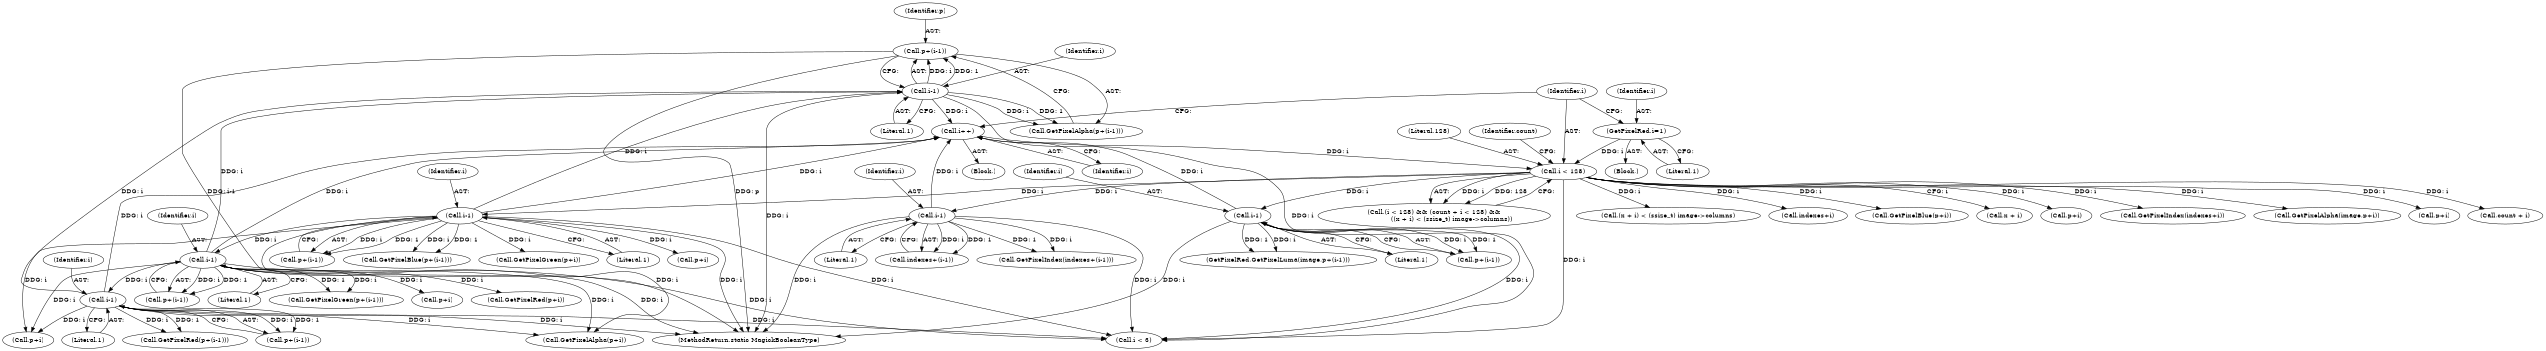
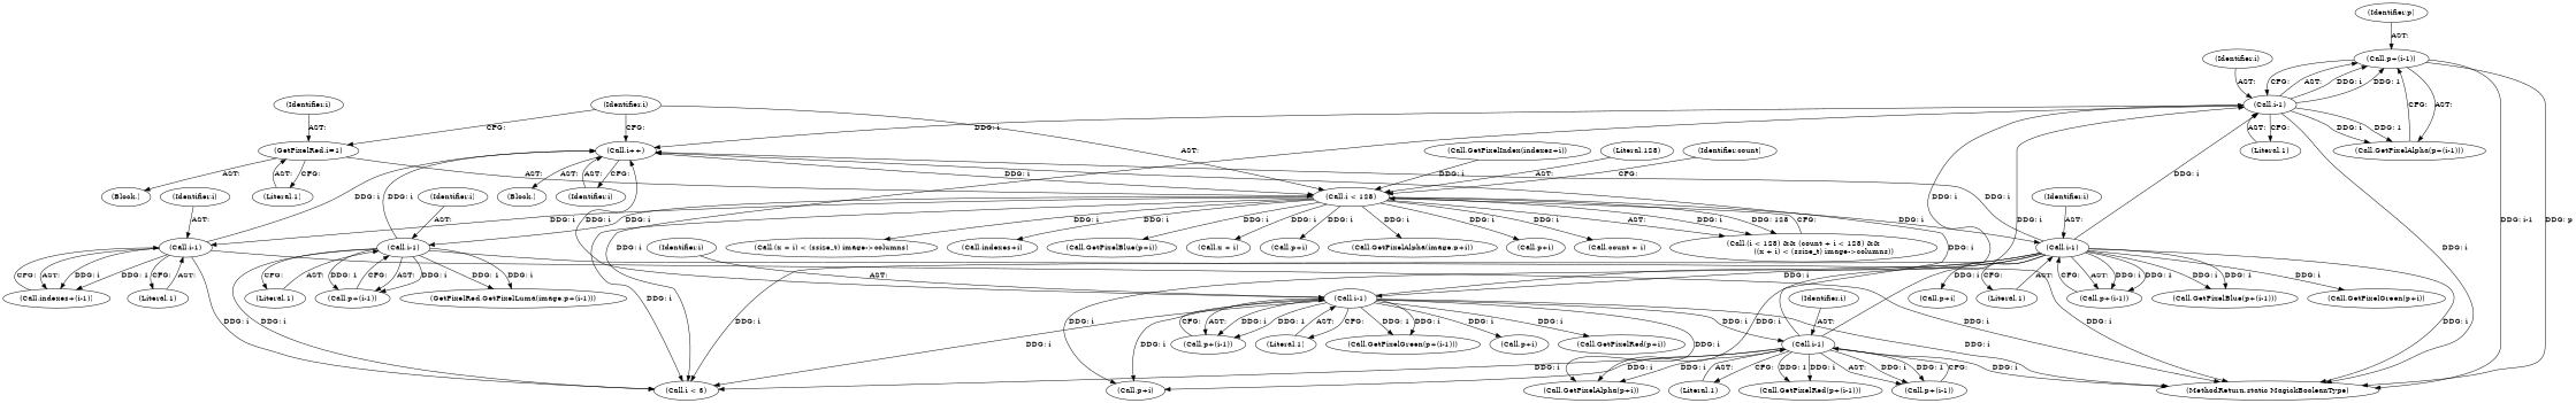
  digraph {
    n1 [label="(Call,p+(i-1))"]
    n2 [label="(Call,i-1)"]
    n3 [label="(MethodReturn,static MagickBooleanType)"]
    n4 [label="(Call,GetPixelAlpha(p+(i-1)))"]
    n5 [label="(Call,i++)"]
    n6 [label="(Call,i < 3)"]
    n7 [label="(Literal,1)"]
    n8 [label="(Call,i < 128)"]
    n9 [label="(Block,)"]
    n10 [label="(Identifier,i)"]
    n11 [label="(Call,i-1)"]
    n12 [label="(Call,i-1)"]
    n13 [label="(Call,p+(i-1))"]
    n14 [label="(Literal,1)"]
    n15 [label="(Call,GetPixelGreen(p+(i-1)))"]
    n16 [label="(Call,p+i)"]
    n17 [label="(Call,p+i)"]
    n18 [label="(Call,GetPixelRed(p+i))"]
    n19 [label="(Call,GetPixelAlpha(p+i))"]
    n20 [label="(Call,p+(i-1))"]
    n21 [label="(Literal,1)"]
    n22 [label="(Call,GetPixelRed(p+(i-1)))"]
    n23 [label="(Call,i-1)"]
    n24 [label="(Call,p+(i-1))"]
    n25 [label="(Call,GetPixelBlue(p+(i-1)))"]
    n26 [label="(Call,GetPixelGreen(p+i))"]
    n27 [label="(Literal,1)"]
    n28 [label="(Call,p+i)"]
    n29 [label="(Call,i-1)"]
    n30 [label="(Call,i-1)"]
    n31 [label="(Call,(x + i) < (ssize_t) image->columns)"]
    n32 [label="(Call,indexes+i)"]
    n33 [label="(Call,GetPixelBlue(p+i))"]
    n34 [label="(Call,x + i)"]
    n35 [label="(Call,p+i)"]
    n36 [label="(Call,GetPixelIndex(indexes+i))"]
    n37 [label="(Call,GetPixelAlpha(image,p+i))"]
    n38 [label="(Call,p+i)"]
    n39 [label="(Call,count + i)"]
    n40 [label="(Call,(i < 128) && (count + i < 128) &&\n                 ((x + i) < (ssize_t) image->columns))"]
    n41 [label="(Literal,1)"]
    n42 [label="(Call,indexes+(i-1))"]
-   n43 [label="(Call,GetPixelIndex(indexes+(i-1)))"]
    n44 [label="(GetPixelRed,GetPixelLuma(image,p+(i-1)))"]
    n45 [label="(Literal,1)"]
    n46 [label="(Call,p+(i-1))"]
    n47 [label="(Literal,128)"]
    n48 [label="(GetPixelRed,i=1)"]
    n49 [label="(Literal,1)"]
    n50 [label="(Block,)"]
    n51 [label="(Identifier,i)"]
    n52 [label="(Identifier,i)"]
    n53 [label="(Identifier,i)"]
    n54 [label="(Identifier,i)"]
    n55 [label="(Identifier,count)"]
    n56 [label="(Identifier,i)"]
    n57 [label="(Identifier,i)"]
    n58 [label="(Identifier,i)"]
    n59 [label="(Identifier,i)"]
    n60 [label="(Identifier,p)"]
    n1 -> n2 [label="CFG: "]
    n1 -> n3 [label="DDG: i-1"]
    n1 -> n3 [label="DDG: p"]
    n1 -> n4 [label="AST: "]
    n2 -> n1 [label="AST: "]
    n2 -> n1 [label="DDG: i"]
    n2 -> n1 [label="DDG: 1"]
    n2 -> n3 [label="DDG: i"]
    n2 -> n4 [label="DDG: i"]
    n2 -> n4 [label="DDG: 1"]
    n2 -> n5 [label="DDG: i"]
    n2 -> n6 [label="DDG: i"]
    n2 -> n7 [label="CFG: "]
    n4 -> n1 [label="CFG: "]
    n5 -> n8 [label="DDG: i"]
    n5 -> n9 [label="AST: "]
    n5 -> n10 [label="CFG: "]
    n7 -> n2 [label="AST: "]
    n8 -> n6 [label="DDG: i"]
    n8 -> n23 [label="DDG: i"]
    n8 -> n29 [label="DDG: i"]
    n8 -> n30 [label="DDG: i"]
    n8 -> n31 [label="DDG: i"]
    n8 -> n32 [label="DDG: i"]
    n8 -> n33 [label="DDG: i"]
-   n8 -> n34 [label="CFG: i"]
+   n8 -> n34 [label="DDG: i"]
    n8 -> n35 [label="DDG: i"]
-   n8 -> n36 [label="DDG: i"]
+   n36 -> n8 [label="DDG: i"]
    n8 -> n37 [label="DDG: i"]
    n8 -> n38 [label="DDG: i"]
    n8 -> n39 [label="DDG: i"]
    n8 -> n40 [label="AST: "]
    n8 -> n40 [label="DDG: i"]
    n8 -> n40 [label="DDG: 128"]
    n10 -> n5 [label="AST: "]
    n11 -> n2 [label="DDG: i"]
    n11 -> n3 [label="DDG: i"]
    n11 -> n5 [label="DDG: i"]
    n11 -> n6 [label="DDG: i"]
    n11 -> n12 [label="DDG: i"]
    n11 -> n13 [label="AST: "]
    n11 -> n13 [label="DDG: i"]
    n11 -> n13 [label="DDG: 1"]
    n11 -> n14 [label="CFG: "]
    n11 -> n15 [label="DDG: i"]
    n11 -> n15 [label="DDG: 1"]
    n11 -> n16 [label="DDG: i"]
    n11 -> n17 [label="DDG: i"]
    n11 -> n18 [label="DDG: i"]
    n11 -> n19 [label="DDG: i"]
    n12 -> n2 [label="DDG: i"]
    n12 -> n3 [label="DDG: i"]
    n12 -> n5 [label="DDG: i"]
    n12 -> n6 [label="DDG: i"]
    n12 -> n16 [label="DDG: i"]
    n12 -> n19 [label="DDG: i"]
    n12 -> n20 [label="AST: "]
    n12 -> n20 [label="DDG: i"]
    n12 -> n20 [label="DDG: 1"]
    n12 -> n21 [label="CFG: "]
    n12 -> n22 [label="DDG: i"]
    n12 -> n22 [label="DDG: 1"]
    n13 -> n11 [label="CFG: "]
    n14 -> n11 [label="AST: "]
    n20 -> n12 [label="CFG: "]
    n21 -> n12 [label="AST: "]
    n23 -> n2 [label="DDG: i"]
    n23 -> n3 [label="DDG: i"]
    n23 -> n5 [label="DDG: i"]
    n23 -> n6 [label="DDG: i"]
    n23 -> n11 [label="DDG: i"]
    n23 -> n16 [label="DDG: i"]
    n23 -> n19 [label="DDG: i"]
    n23 -> n24 [label="AST: "]
    n23 -> n24 [label="DDG: i"]
    n23 -> n24 [label="DDG: 1"]
    n23 -> n25 [label="DDG: i"]
    n23 -> n25 [label="DDG: 1"]
    n23 -> n26 [label="DDG: i"]
    n23 -> n27 [label="CFG: "]
    n23 -> n28 [label="DDG: i"]
    n24 -> n23 [label="CFG: "]
    n27 -> n23 [label="AST: "]
    n29 -> n3 [label="DDG: i"]
    n29 -> n5 [label="DDG: i"]
    n29 -> n6 [label="DDG: i"]
    n29 -> n41 [label="CFG: "]
    n29 -> n42 [label="AST: "]
    n29 -> n42 [label="DDG: i"]
    n29 -> n42 [label="DDG: 1"]
-   n29 -> n43 [label="DDG: i"]
-   n29 -> n43 [label="DDG: 1"]
    n30 -> n3 [label="DDG: i"]
    n30 -> n5 [label="DDG: i"]
    n30 -> n6 [label="DDG: i"]
    n30 -> n44 [label="DDG: i"]
    n30 -> n44 [label="DDG: 1"]
    n30 -> n45 [label="CFG: "]
    n30 -> n46 [label="AST: "]
    n30 -> n46 [label="DDG: i"]
    n30 -> n46 [label="DDG: 1"]
    n40 -> n8 [label="CFG: "]
    n41 -> n29 [label="AST: "]
    n42 -> n29 [label="CFG: "]
    n45 -> n30 [label="AST: "]
    n46 -> n30 [label="CFG: "]
    n47 -> n8 [label="AST: "]
-   n48 -> n8 [label="DDG: i"]
+   n48 -> n8 [label="AST: "]
    n48 -> n49 [label="CFG: "]
    n48 -> n50 [label="AST: "]
    n49 -> n48 [label="AST: "]
    n51 -> n2 [label="AST: "]
    n52 -> n11 [label="AST: "]
    n53 -> n48 [label="AST: "]
    n54 -> n23 [label="AST: "]
    n55 -> n8 [label="CFG: "]
    n56 -> n5 [label="CFG: "]
    n56 -> n8 [label="AST: "]
    n56 -> n48 [label="CFG: "]
    n57 -> n29 [label="AST: "]
    n58 -> n12 [label="AST: "]
    n59 -> n30 [label="AST: "]
    n60 -> n1 [label="AST: "]
  }
